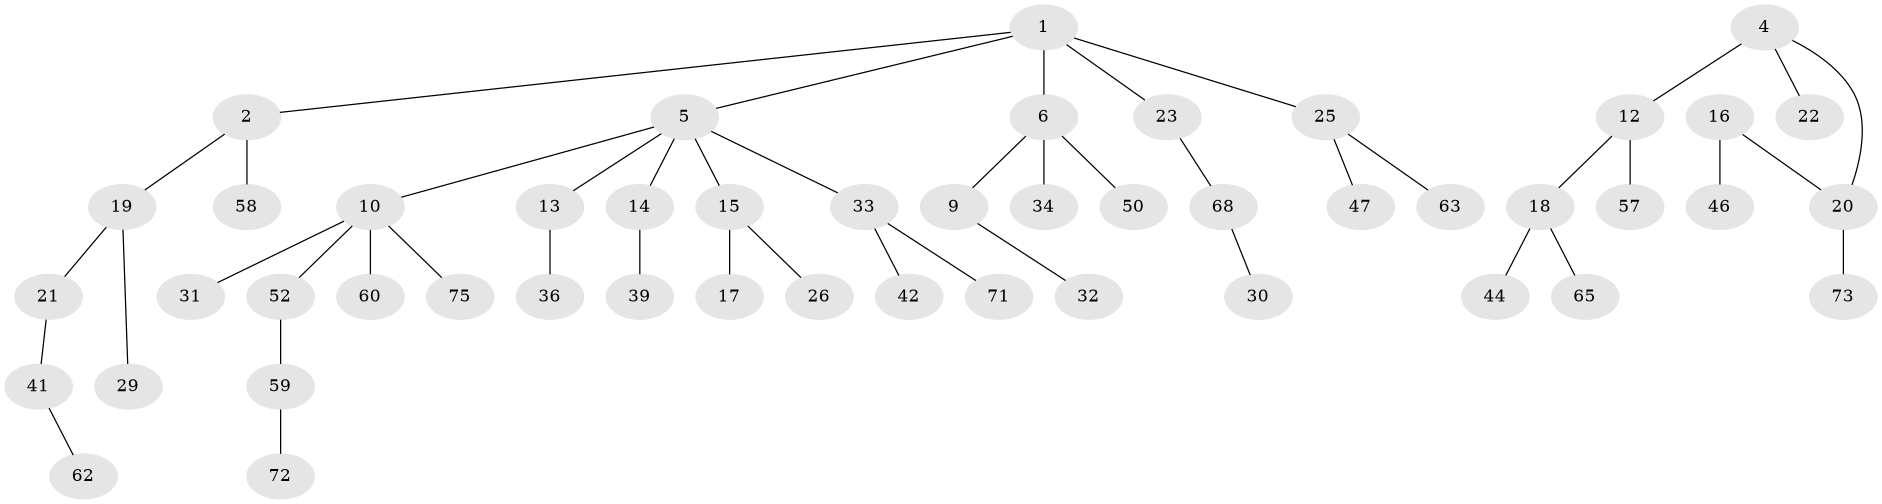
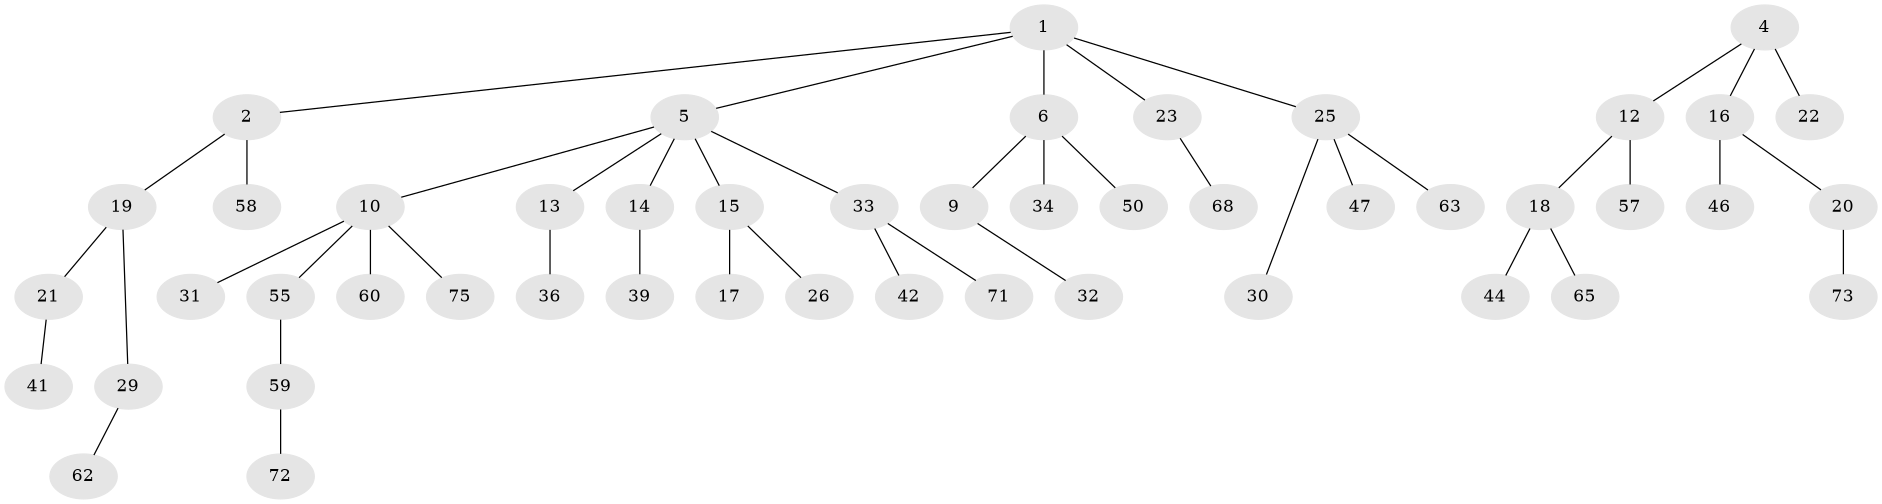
  graph {
    fontname="DejaVu Serif"
    node [color=gray90 fontname="DejaVu Serif" style=filled]
    edge [fontname="DejaVu Serif"]
    1 [super="+3"]
    2 [super="+8"]
    5 [super="+7"]
    6 [super="+37"]
    n5 [label=23 super="+27"]
    25 [super="+40"]
    19
    58
    4 [super="+11"]
    12 [super="+56"]
    16 [super="+61"]
    22
    10 [super="+23"]
    13
    14
    15
    33 [super="+54"]
    9 [super="+53"]
    34
    50
    68
    30 [super="+49"]
    47
    63
    21 [super="+28"]
    29 [super="+43"]
    18 [super="+35"]
    57
    20 [super="+55"]
    46
    31 [super="+51"]
-   52
+   52 [label=55]
    60
    n34 [label=75]
    36 [super="+38"]
    39 [super="+69"]
    17 [super="+66"]
    26
    42
    71
    32
    59 [super="+64"]
    44
    65
    73
    41 [super="+48"]
    62
    72
    1 -- 2
    1 -- 5
    1 -- 6
    1 -- n5
    1 -- 25
    2 -- 19
    2 -- 58
    5 -- 10
    5 -- 13
    5 -- 14
    5 -- 15
    5 -- 33
    6 -- 9
    6 -- 34
    6 -- 50
    n5 -- 68
-   68 -- 30
+   25 -- 30
    25 -- 47
    25 -- 63
    19 -- 21
    19 -- 29
    4 -- 12
-   4 -- 20
+   4 -- 16
    4 -- 22
    12 -- 18
    12 -- 57
    16 -- 20
    16 -- 46
    10 -- 31
    10 -- 52
    10 -- 60
    10 -- n34
    13 -- 36
    14 -- 39
    15 -- 17
    15 -- 26
    33 -- 42
    33 -- 71
    9 -- 32
    21 -- 41
    18 -- 44
    18 -- 65
    20 -- 73
    52 -- 59
    59 -- 72
-   41 -- 62
+   29 -- 62
  }
